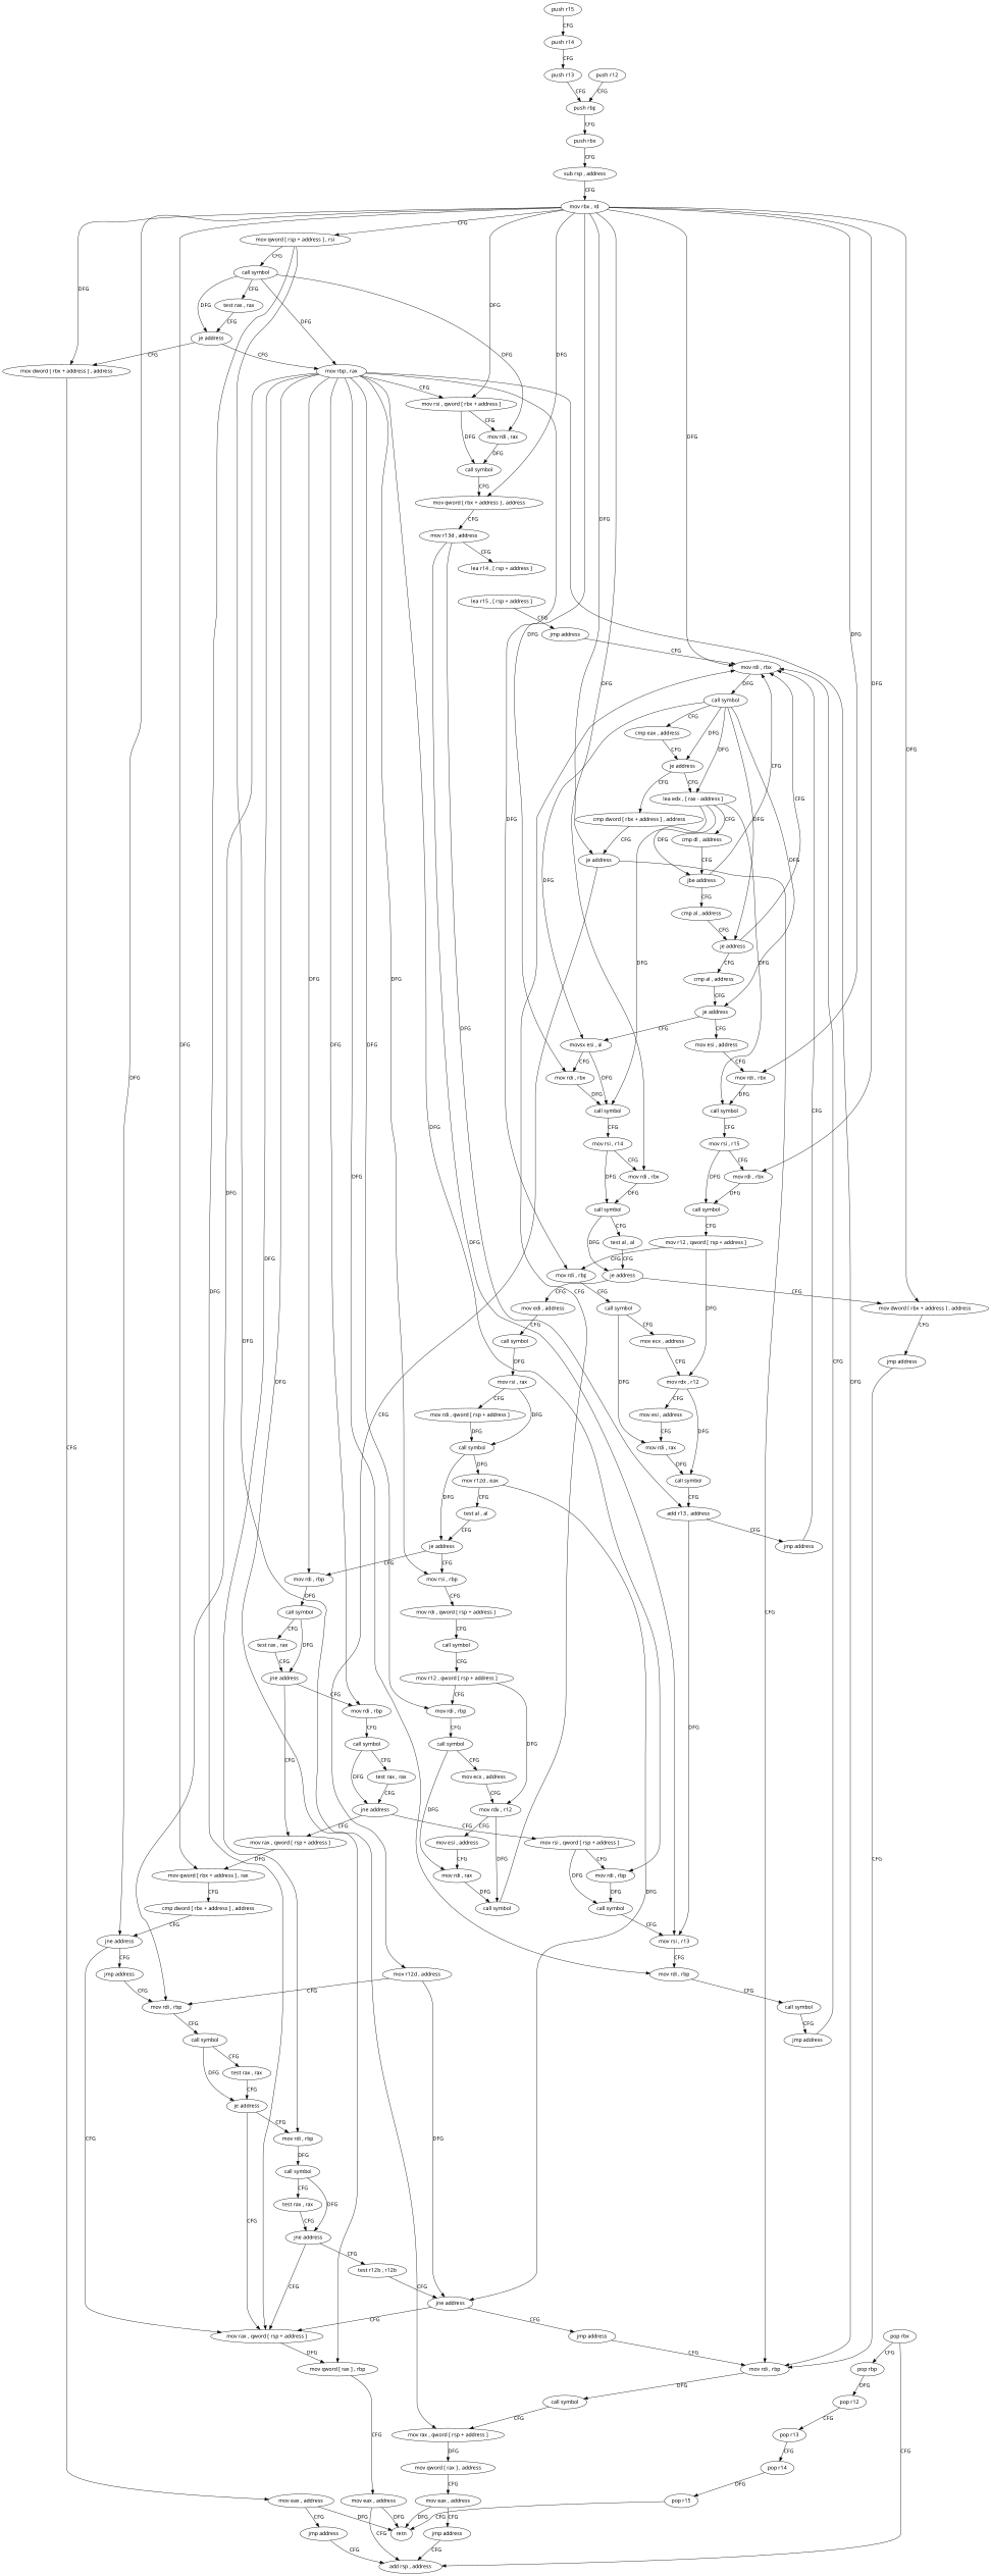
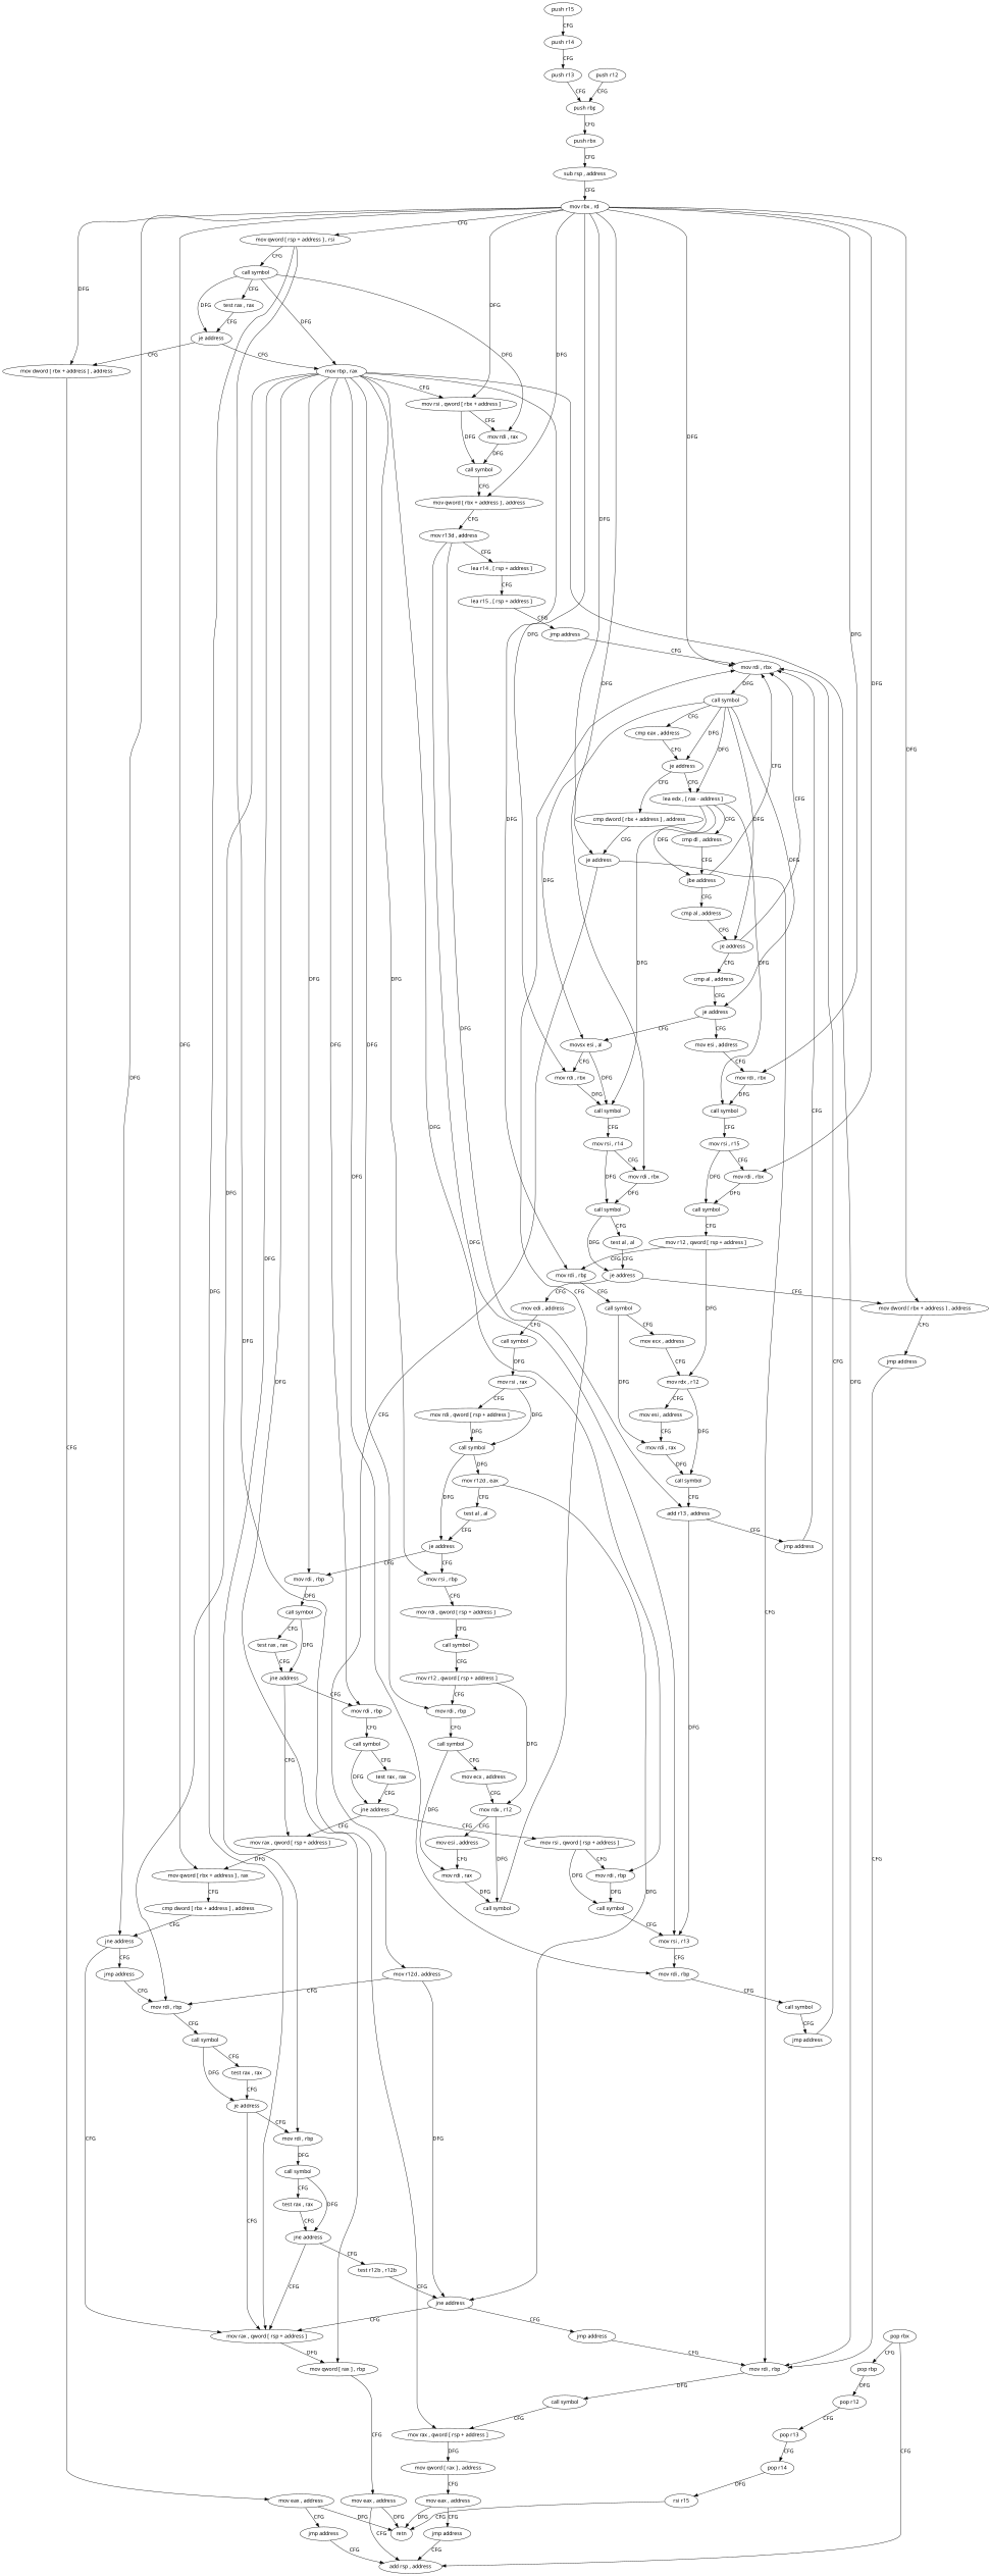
  digraph {
    fontname="Noto Sans"
    node [fontname="Noto Sans"]
    edge [fontname="Noto Sans"]
    n1 [label="push r15"]
    n2 [label="push r14"]
    n3 [label="push r13"]
    n4 [label="push rbp"]
    n5 [label="push r12"]
    n6 [label="push rbx"]
    n7 [label="sub rsp , address"]
    n8 [label="mov rbx , rdi"]
    n9 [label="mov qword [ rsp + address ] , rsi"]
    n10 [label="mov dword [ rbx + address ] , address"]
    n11 [label="mov rsi , qword [ rbx + address ]"]
    n12 [label="mov qword [ rbx + address ] , address"]
    n13 [label="mov rdi , rbx"]
    n14 [label="je address"]
    n15 [label="mov rdi , rbx"]
    n16 [label="mov rdi , rbx"]
    n17 [label="mov rdi , rbx"]
    n18 [label="mov rdi , rbx"]
    n19 [label="mov dword [ rbx + address ] , address"]
    n20 [label="mov qword [ rbx + address ] , rax"]
    n21 [label="jne address"]
    n22 [label="call symbol"]
    n23 [label="mov rax , qword [ rsp + address ]"]
    n24 [label="mov rax , qword [ rsp + address ]"]
    n25 [label="mov eax , address"]
    n26 [label="mov rdi , rax"]
    n27 [label="call symbol"]
    n28 [label="mov r13d , address"]
    n29 [label="call symbol"]
    n30 [label="mov rdi , rbp"]
    n31 [label="mov r12d , address"]
    n32 [label="call symbol"]
    n33 [label="call symbol"]
    n34 [label="call symbol"]
    n35 [label="call symbol"]
    n36 [label="jmp address"]
    n37 [label="cmp dword [ rbx + address ] , address"]
    n38 [label="jmp address"]
    n39 [label="test rax , rax"]
    n40 [label="je address"]
    n41 [label="mov rbp , rax"]
    n42 [label="mov qword [ rax ] , address"]
    n43 [label="mov qword [ rax ] , rbp"]
    n44 [label="mov rdi , rbp"]
    n45 [label="mov rdi , rbp"]
    n46 [label="mov rdi , rbp"]
    n47 [label="mov rsi , rbp"]
    n48 [label="mov rdi , rbp"]
    n49 [label="mov rdi , rbp"]
    n50 [label="mov rdi , rbp"]
    n51 [label="mov rdi , rbp"]
    n52 [label="mov rdi , rbp"]
    n53 [label="jmp address"]
    n54 [label=retn]
    n55 [label="call symbol"]
    n56 [label="call symbol"]
    n57 [label="call symbol"]
    n58 [label="mov eax , address"]
    n59 [label="call symbol"]
    n60 [label="mov rdi , qword [ rsp + address ]"]
    n61 [label="call symbol"]
    n62 [label="call symbol"]
    n63 [label="call symbol"]
    n64 [label="call symbol"]
    n65 [label="call symbol"]
    n66 [label="add rsp , address"]
    n67 [label="pop rbx"]
    n68 [label="pop rbp"]
    n69 [label="lea r14 , [ rsp + address ]"]
    n70 [label="add r13 , address"]
    n71 [label="mov rsi , r13"]
    n72 [label="lea r15 , [ rsp + address ]"]
    n73 [label="jmp address"]
    n74 [label="jmp address"]
    n75 [label="cmp eax , address"]
    n76 [label="je address"]
    n77 [label="lea edx , [ rax - address ]"]
    n78 [label="je address"]
    n79 [label="je address"]
    n80 [label="movsx esi , al"]
    n81 [label="pop r12"]
    n82 [label="pop r13"]
    n83 [label="pop r14"]
-   n84 [label="pop r15"]
+   n84 [label="rsi r15"]
    n85 [label="cmp dword [ rbx + address ] , address"]
    n86 [label="cmp dl , address"]
    n87 [label="jbe address"]
    n88 [label="cmp al , address"]
    n89 [label="mov esi , address"]
    n90 [label="cmp al , address"]
    n91 [label="mov rsi , r15"]
    n92 [label="mov rsi , r14"]
    n93 [label="jne address"]
    n94 [label="jmp address"]
    n95 [label="test rax , rax"]
    n96 [label="je address"]
    n97 [label="mov eax , address"]
    n98 [label="jmp address"]
    n99 [label="test rax , rax"]
    n100 [label="jne address"]
    n101 [label="test r12b , r12b"]
    n102 [label="mov r12 , qword [ rsp + address ]"]
    n103 [label="mov rdx , r12"]
    n104 [label="mov esi , address"]
    n105 [label="call symbol"]
    n106 [label="mov ecx , address"]
    n107 [label="mov rdi , rax"]
    n108 [label="test al , al"]
    n109 [label="je address"]
    n110 [label="mov edi , address"]
    n111 [label="call symbol"]
    n112 [label="mov rsi , rax"]
    n113 [label="mov rdi , qword [ rsp + address ]"]
    n114 [label="call symbol"]
    n115 [label="mov r12d , eax"]
    n116 [label="je address"]
    n117 [label="test al , al"]
    n118 [label="call symbol"]
    n119 [label="test rax , rax"]
    n120 [label="jne address"]
    n121 [label="mov r12 , qword [ rsp + address ]"]
    n122 [label="mov rdx , r12"]
    n123 [label="mov esi , address"]
    n124 [label="call symbol"]
    n125 [label="mov ecx , address"]
    n126 [label="mov rdi , rax"]
    n127 [label="mov rax , qword [ rsp + address ]"]
    n128 [label="test rax , rax"]
    n129 [label="jne address"]
    n130 [label="mov rsi , qword [ rsp + address ]"]
    n131 [label="jmp address"]
    n1 -> n2 [label=CFG]
    n2 -> n3 [label=CFG]
    n3 -> n4 [label=CFG]
    n4 -> n6 [label=CFG]
    n5 -> n4 [label=CFG]
    n6 -> n7 [label=CFG]
    n7 -> n8 [label=CFG]
    n8 -> n9 [label=CFG]
    n8 -> n10 [label=DFG]
    n8 -> n11 [label=DFG]
    n8 -> n12 [label=DFG]
    n8 -> n13 [label=DFG]
    n8 -> n14 [label=DFG]
    n8 -> n15 [label=DFG]
    n8 -> n16 [label=DFG]
    n8 -> n17 [label=DFG]
    n8 -> n18 [label=DFG]
    n8 -> n19 [label=DFG]
    n8 -> n20 [label=DFG]
    n8 -> n21 [label=DFG]
    n9 -> n22 [label=CFG]
    n9 -> n23 [label=DFG]
    n9 -> n24 [label=DFG]
    n10 -> n25 [label=CFG]
    n11 -> n26 [label=CFG]
    n11 -> n27 [label=DFG]
    n12 -> n28 [label=CFG]
    n13 -> n29 [label=DFG]
    n14 -> n30 [label=CFG]
    n14 -> n31 [label=CFG]
    n15 -> n32 [label=DFG]
    n16 -> n33 [label=DFG]
    n17 -> n34 [label=DFG]
    n18 -> n35 [label=DFG]
    n19 -> n36 [label=CFG]
    n20 -> n37 [label=CFG]
    n21 -> n24 [label=CFG]
    n21 -> n38 [label=CFG]
    n22 -> n26 [label=DFG]
    n22 -> n39 [label=CFG]
    n22 -> n40 [label=DFG]
    n22 -> n41 [label=DFG]
    n23 -> n42 [label=DFG]
    n24 -> n43 [label=DFG]
    n25 -> n53 [label=CFG]
    n25 -> n54 [label=DFG]
    n26 -> n27 [label=DFG]
    n27 -> n12 [label=CFG]
    n28 -> n69 [label=CFG]
    n28 -> n70 [label=DFG]
    n28 -> n71 [label=DFG]
    n29 -> n75 [label=CFG]
    n29 -> n76 [label=DFG]
    n29 -> n77 [label=DFG]
    n29 -> n78 [label=DFG]
    n29 -> n79 [label=DFG]
    n29 -> n80 [label=DFG]
    n30 -> n55 [label=DFG]
    n31 -> n44 [label=CFG]
    n31 -> n93 [label=DFG]
    n32 -> n91 [label=CFG]
    n33 -> n102 [label=CFG]
    n34 -> n92 [label=CFG]
    n35 -> n108 [label=CFG]
    n35 -> n109 [label=DFG]
    n36 -> n30 [label=CFG]
    n37 -> n21 [label=CFG]
    n38 -> n44 [label=CFG]
    n39 -> n40 [label=CFG]
    n40 -> n10 [label=CFG]
    n40 -> n41 [label=CFG]
    n41 -> n11 [label=CFG]
    n41 -> n30 [label=DFG]
    n41 -> n43 [label=DFG]
    n41 -> n44 [label=DFG]
    n41 -> n45 [label=DFG]
    n41 -> n46 [label=DFG]
    n41 -> n47 [label=DFG]
    n41 -> n48 [label=DFG]
    n41 -> n49 [label=DFG]
    n41 -> n50 [label=DFG]
    n41 -> n51 [label=DFG]
    n41 -> n52 [label=DFG]
    n42 -> n97 [label=CFG]
    n43 -> n58 [label=CFG]
    n44 -> n56 [label=CFG]
    n45 -> n57 [label=DFG]
    n46 -> n59 [label=CFG]
    n47 -> n60 [label=CFG]
    n48 -> n61 [label=DFG]
    n49 -> n62 [label=CFG]
    n50 -> n63 [label=CFG]
    n51 -> n64 [label=DFG]
    n52 -> n65 [label=CFG]
    n53 -> n66 [label=CFG]
    n55 -> n23 [label=CFG]
    n56 -> n95 [label=CFG]
    n56 -> n96 [label=DFG]
    n57 -> n99 [label=CFG]
    n57 -> n100 [label=DFG]
    n58 -> n54 [label=DFG]
    n58 -> n66 [label=CFG]
    n59 -> n106 [label=CFG]
    n59 -> n107 [label=DFG]
    n60 -> n118 [label=CFG]
    n61 -> n119 [label=CFG]
    n61 -> n120 [label=DFG]
    n62 -> n125 [label=CFG]
    n62 -> n126 [label=DFG]
    n63 -> n128 [label=CFG]
    n63 -> n129 [label=DFG]
    n64 -> n71 [label=CFG]
    n65 -> n131 [label=CFG]
    n67 -> n66 [label=CFG]
    n67 -> n68 [label=CFG]
    n68 -> n81 [label=DFG]
+   n69 -> n72 [label=CFG]
    n70 -> n71 [label=DFG]
    n70 -> n73 [label=CFG]
    n71 -> n52 [label=CFG]
    n72 -> n74 [label=CFG]
    n73 -> n13 [label=CFG]
    n74 -> n13 [label=CFG]
    n75 -> n76 [label=CFG]
    n76 -> n77 [label=CFG]
    n76 -> n85 [label=CFG]
    n77 -> n32 [label=DFG]
    n77 -> n34 [label=DFG]
    n77 -> n86 [label=CFG]
    n77 -> n87 [label=DFG]
    n78 -> n13 [label=CFG]
    n78 -> n88 [label=CFG]
    n79 -> n80 [label=CFG]
    n79 -> n89 [label=CFG]
    n80 -> n17 [label=CFG]
    n80 -> n34 [label=DFG]
    n81 -> n82 [label=CFG]
    n82 -> n83 [label=CFG]
    n83 -> n84 [label=DFG]
    n84 -> n54 [label=CFG]
    n85 -> n14 [label=CFG]
    n86 -> n87 [label=CFG]
    n87 -> n13 [label=CFG]
    n87 -> n90 [label=CFG]
    n88 -> n79 [label=CFG]
    n89 -> n15 [label=CFG]
    n90 -> n78 [label=CFG]
    n91 -> n16 [label=CFG]
    n91 -> n33 [label=DFG]
    n92 -> n18 [label=CFG]
    n92 -> n35 [label=DFG]
    n93 -> n24 [label=CFG]
    n93 -> n94 [label=CFG]
    n94 -> n30 [label=CFG]
    n95 -> n96 [label=CFG]
    n96 -> n24 [label=CFG]
    n96 -> n45 [label=CFG]
    n97 -> n54 [label=DFG]
    n97 -> n98 [label=CFG]
    n98 -> n66 [label=CFG]
    n99 -> n100 [label=CFG]
    n100 -> n24 [label=CFG]
    n100 -> n101 [label=CFG]
    n101 -> n93 [label=CFG]
    n102 -> n46 [label=CFG]
    n102 -> n103 [label=DFG]
    n103 -> n104 [label=CFG]
    n103 -> n105 [label=DFG]
    n104 -> n107 [label=CFG]
    n105 -> n70 [label=CFG]
    n106 -> n103 [label=CFG]
    n107 -> n105 [label=DFG]
    n108 -> n109 [label=CFG]
    n109 -> n19 [label=CFG]
    n109 -> n110 [label=CFG]
    n110 -> n111 [label=CFG]
    n111 -> n112 [label=DFG]
    n112 -> n113 [label=CFG]
    n112 -> n114 [label=DFG]
    n113 -> n114 [label=DFG]
    n114 -> n115 [label=DFG]
    n114 -> n116 [label=DFG]
    n115 -> n93 [label=DFG]
    n115 -> n117 [label=CFG]
    n116 -> n47 [label=CFG]
    n116 -> n48 [label=CFG]
    n117 -> n116 [label=CFG]
    n118 -> n121 [label=CFG]
    n119 -> n120 [label=CFG]
    n120 -> n50 [label=CFG]
    n120 -> n127 [label=CFG]
    n121 -> n49 [label=CFG]
    n121 -> n122 [label=DFG]
    n122 -> n123 [label=CFG]
    n122 -> n124 [label=DFG]
    n123 -> n126 [label=CFG]
    n124 -> n13 [label=CFG]
    n125 -> n122 [label=CFG]
    n126 -> n124 [label=DFG]
    n127 -> n20 [label=DFG]
    n128 -> n129 [label=CFG]
    n129 -> n127 [label=CFG]
    n129 -> n130 [label=CFG]
    n130 -> n51 [label=CFG]
    n130 -> n64 [label=DFG]
    n131 -> n13 [label=CFG]
  }
